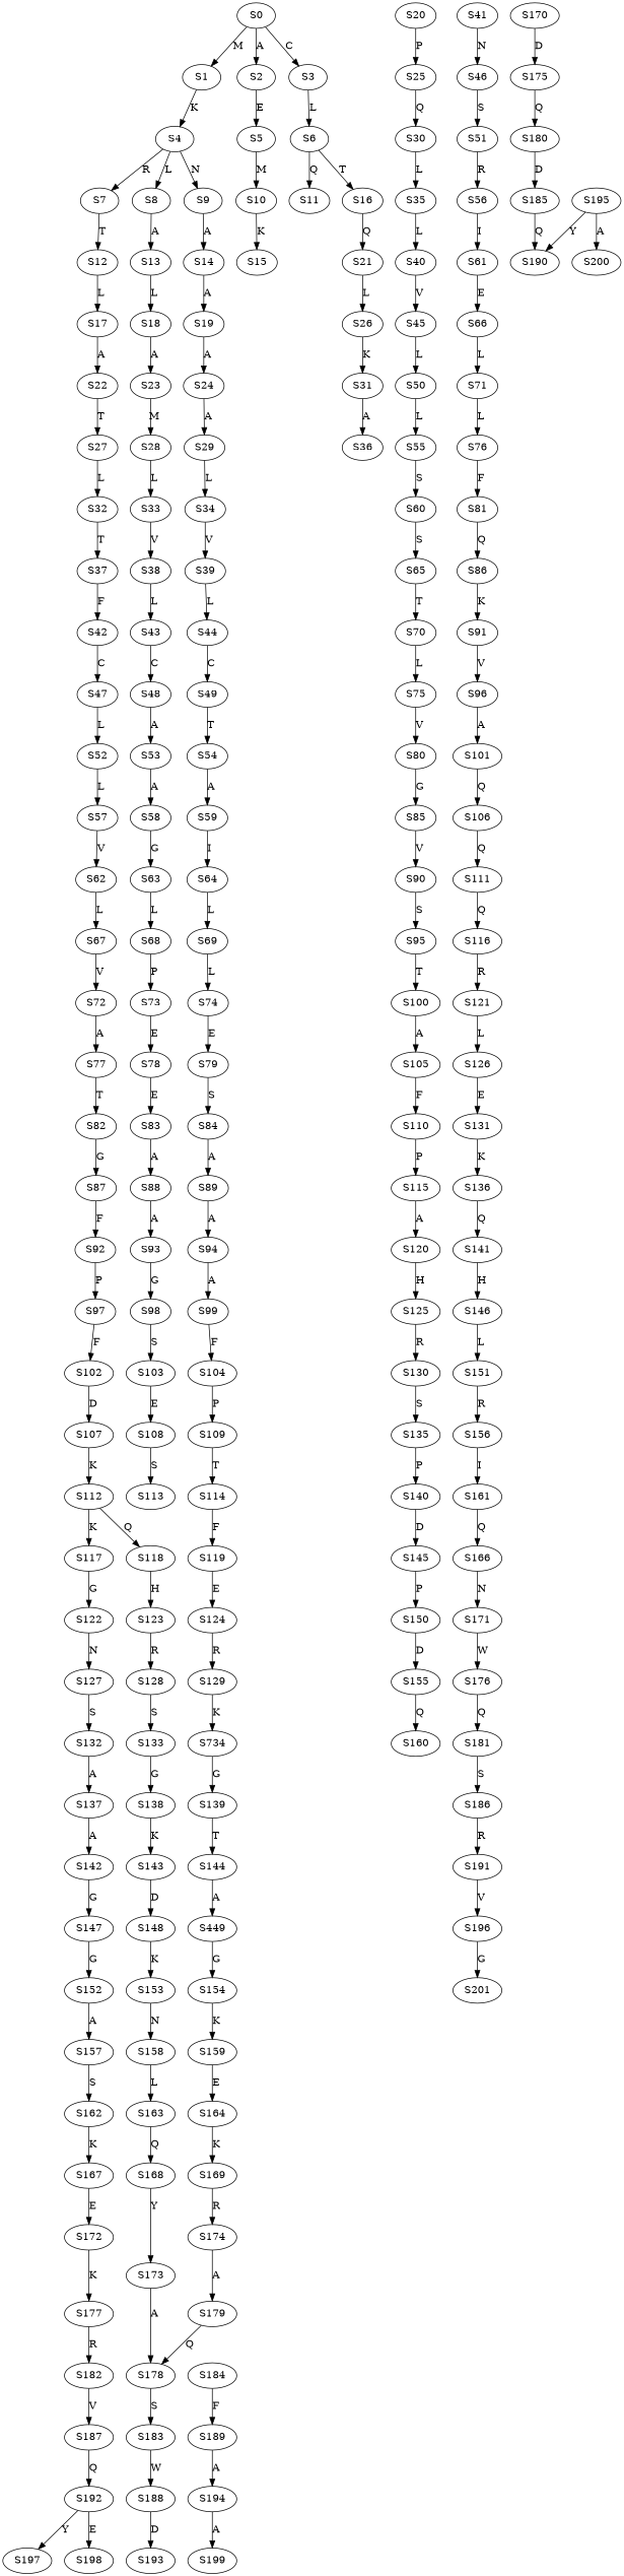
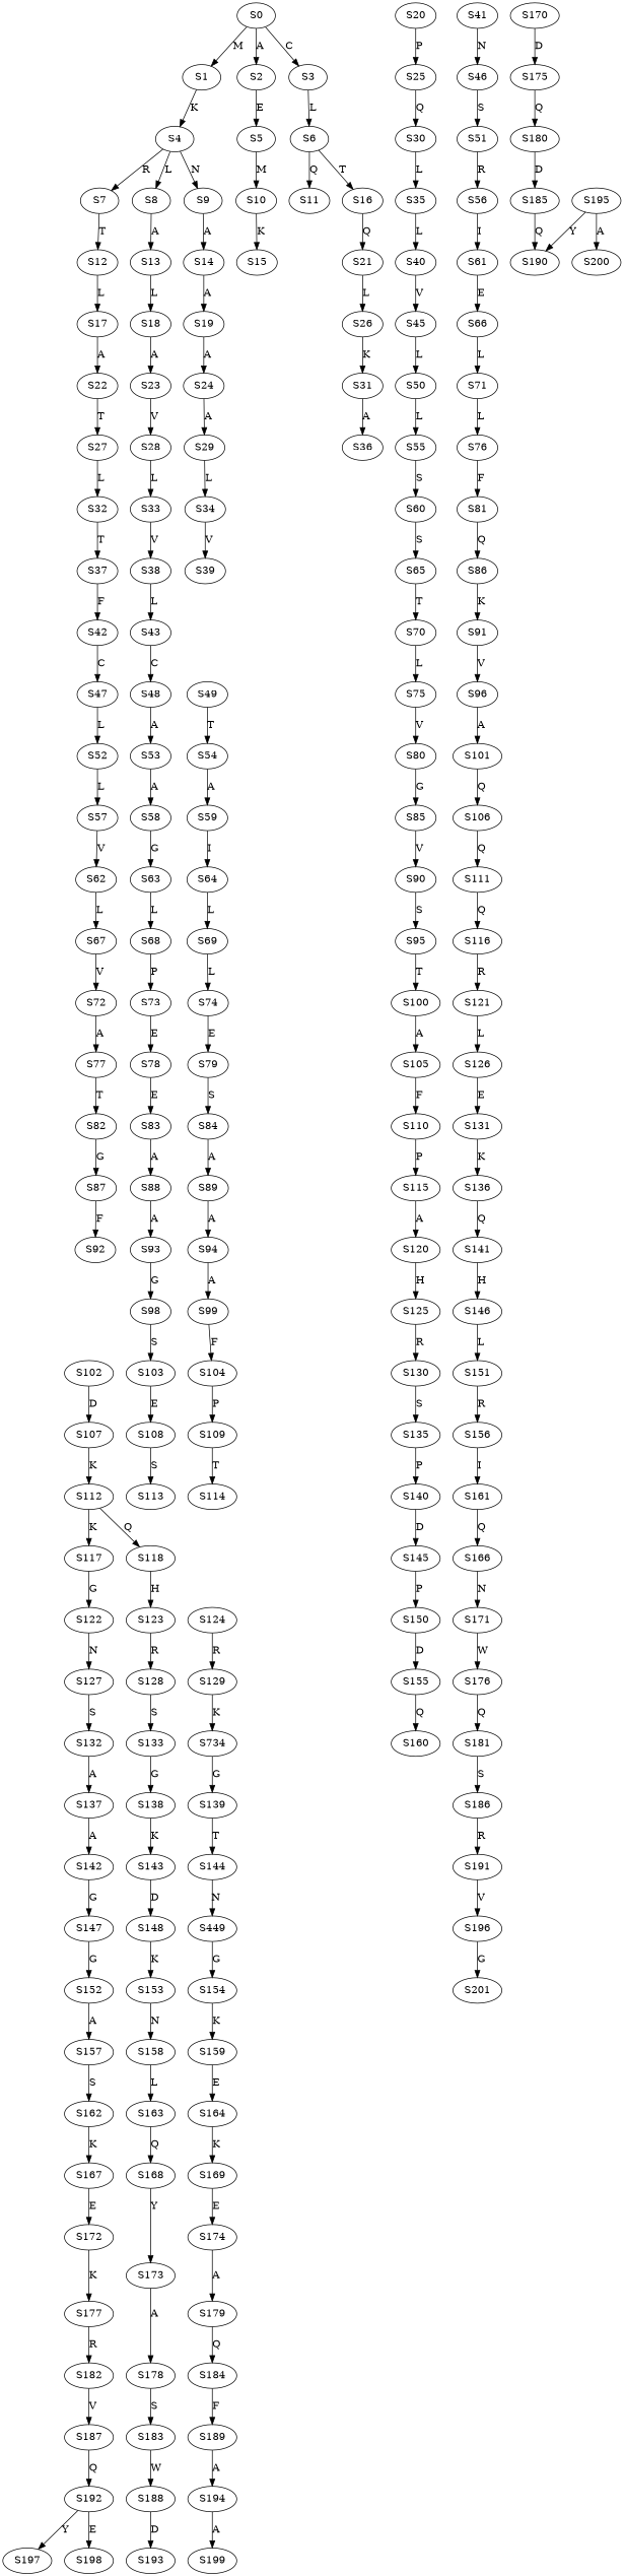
  strict digraph {
    S0
    S1
    S2
    S3
    S4
    S5
    S6
    S7
    S8
    S9
    S10
    S11
    S16
    S12
    S13
    S14
    S15
    S17
    S18
    S19
    S21
    S22
    S23
    S24
    S20
    S25
    S26
    S27
    S28
    S29
    S30
    S31
    S32
    S33
    S34
    S35
    S36
    S37
    S38
    S39
    S40
    S42
    S43
-   S44
    S45
    S41
    S46
    S47
    S48
    S49
    S50
    S51
    S52
    S53
    S54
    S55
    S56
    S57
    S58
    S59
    S60
    S61
    S62
    S63
    S64
    S65
    S66
    S67
    S68
    S69
    S70
    S71
    S72
    S73
    S74
    S75
    S76
    S77
    S78
    S79
    S80
    S81
    S82
    S83
    S84
    S85
    S86
    S87
    S88
    S89
    S90
    S91
    S92
    S93
    S94
    S95
    S96
-   S97
    S98
    S99
    S100
    S101
    S102
    S103
    S104
    S105
    S106
    S107
    S108
    S109
    S110
    S111
    S112
    S113
    S114
    S115
    S116
    S117
    S118
-   S119
    S120
    S121
    S122
    S123
    S124
    S125
    S126
    S127
    S128
    S129
    S130
    S131
    S132
    S133
    n135 [label=S734]
    S135
    S136
    S137
    S138
    S139
    S140
    S141
    S142
    S143
    S144
    S145
    S146
    S147
    S148
    n150 [label=S449]
    S150
    S151
    S152
    S153
    S154
    S155
    S156
    S157
    S158
    S159
    S160
    S161
    S162
    S163
    S164
    S166
    S167
    S168
    S169
    S171
    S172
    S173
    S174
    S170
    S175
    S176
    S177
    S178
    S179
    S180
    S181
    S182
    S183
    S184
    S185
    S186
    S187
    S188
    S189
    S190
    S191
    S192
    S193
    S194
    S196
    S197
    S198
    S199
    S195
    S200
    S201
    S0 -> S1 [label=M]
    S0 -> S2 [label=A]
    S0 -> S3 [label=C]
    S1 -> S4 [label=K]
    S2 -> S5 [label=E]
    S3 -> S6 [label=L]
    S4 -> S7 [label=R]
    S4 -> S8 [label=L]
    S4 -> S9 [label=N]
    S5 -> S10 [label=M]
    S6 -> S11 [label=Q]
    S6 -> S16 [label=T]
    S7 -> S12 [label=T]
    S8 -> S13 [label=A]
    S9 -> S14 [label=A]
    S10 -> S15 [label=K]
    S16 -> S21 [label=Q]
    S12 -> S17 [label=L]
    S13 -> S18 [label=L]
    S14 -> S19 [label=A]
    S17 -> S22 [label=A]
    S18 -> S23 [label=A]
    S19 -> S24 [label=A]
    S21 -> S26 [label=L]
    S22 -> S27 [label=T]
-   S23 -> S28 [label=M]
+   S23 -> S28 [label=V]
    S24 -> S29 [label=A]
    S20 -> S25 [label=P]
    S25 -> S30 [label=Q]
    S26 -> S31 [label=K]
    S27 -> S32 [label=L]
    S28 -> S33 [label=L]
    S29 -> S34 [label=L]
    S30 -> S35 [label=L]
    S31 -> S36 [label=A]
    S32 -> S37 [label=T]
    S33 -> S38 [label=V]
    S34 -> S39 [label=V]
    S35 -> S40 [label=L]
    S37 -> S42 [label=F]
    S38 -> S43 [label=L]
-   S39 -> S44 [label=L]
    S40 -> S45 [label=V]
    S42 -> S47 [label=C]
    S43 -> S48 [label=C]
-   S44 -> S49 [label=C]
    S45 -> S50 [label=L]
    S41 -> S46 [label=N]
    S46 -> S51 [label=S]
    S47 -> S52 [label=L]
    S48 -> S53 [label=A]
    S49 -> S54 [label=T]
    S50 -> S55 [label=L]
    S51 -> S56 [label=R]
    S52 -> S57 [label=L]
    S53 -> S58 [label=A]
    S54 -> S59 [label=A]
    S55 -> S60 [label=S]
    S56 -> S61 [label=I]
    S57 -> S62 [label=V]
    S58 -> S63 [label=G]
    S59 -> S64 [label=I]
    S60 -> S65 [label=S]
    S61 -> S66 [label=E]
    S62 -> S67 [label=L]
    S63 -> S68 [label=L]
    S64 -> S69 [label=L]
    S65 -> S70 [label=T]
    S66 -> S71 [label=L]
    S67 -> S72 [label=V]
    S68 -> S73 [label=P]
    S69 -> S74 [label=L]
    S70 -> S75 [label=L]
    S71 -> S76 [label=L]
    S72 -> S77 [label=A]
    S73 -> S78 [label=E]
    S74 -> S79 [label=E]
    S75 -> S80 [label=V]
    S76 -> S81 [label=F]
    S77 -> S82 [label=T]
    S78 -> S83 [label=E]
    S79 -> S84 [label=S]
    S80 -> S85 [label=G]
    S81 -> S86 [label=Q]
    S82 -> S87 [label=G]
    S83 -> S88 [label=A]
    S84 -> S89 [label=A]
    S85 -> S90 [label=V]
    S86 -> S91 [label=K]
    S87 -> S92 [label=F]
    S88 -> S93 [label=A]
    S89 -> S94 [label=A]
    S90 -> S95 [label=S]
    S91 -> S96 [label=V]
-   S92 -> S97 [label=P]
    S93 -> S98 [label=G]
    S94 -> S99 [label=A]
    S95 -> S100 [label=T]
    S96 -> S101 [label=A]
-   S97 -> S102 [label=F]
    S98 -> S103 [label=S]
    S99 -> S104 [label=F]
    S100 -> S105 [label=A]
    S101 -> S106 [label=Q]
    S102 -> S107 [label=D]
    S103 -> S108 [label=E]
    S104 -> S109 [label=P]
    S105 -> S110 [label=F]
    S106 -> S111 [label=Q]
    S107 -> S112 [label=K]
    S108 -> S113 [label=S]
    S109 -> S114 [label=T]
    S110 -> S115 [label=P]
    S111 -> S116 [label=Q]
    S112 -> S117 [label=K]
    S112 -> S118 [label=Q]
-   S114 -> S119 [label=F]
    S115 -> S120 [label=A]
    S116 -> S121 [label=R]
    S117 -> S122 [label=G]
    S118 -> S123 [label=H]
-   S119 -> S124 [label=E]
    S120 -> S125 [label=H]
    S121 -> S126 [label=L]
    S122 -> S127 [label=N]
    S123 -> S128 [label=R]
    S124 -> S129 [label=R]
    S125 -> S130 [label=R]
    S126 -> S131 [label=E]
    S127 -> S132 [label=S]
    S128 -> S133 [label=S]
    S129 -> n135 [label=K]
    S130 -> S135 [label=S]
    S131 -> S136 [label=K]
    S132 -> S137 [label=A]
    S133 -> S138 [label=G]
    n135 -> S139 [label=G]
    S135 -> S140 [label=P]
    S136 -> S141 [label=Q]
    S137 -> S142 [label=A]
    S138 -> S143 [label=K]
    S139 -> S144 [label=T]
    S140 -> S145 [label=D]
    S141 -> S146 [label=H]
    S142 -> S147 [label=G]
    S143 -> S148 [label=D]
-   S144 -> n150 [label=A]
+   S144 -> n150 [label=N]
    S145 -> S150 [label=P]
    S146 -> S151 [label=L]
    S147 -> S152 [label=G]
    S148 -> S153 [label=K]
    n150 -> S154 [label=G]
    S150 -> S155 [label=D]
    S151 -> S156 [label=R]
    S152 -> S157 [label=A]
    S153 -> S158 [label=N]
    S154 -> S159 [label=K]
    S155 -> S160 [label=Q]
    S156 -> S161 [label=I]
    S157 -> S162 [label=S]
    S158 -> S163 [label=L]
    S159 -> S164 [label=E]
    S161 -> S166 [label=Q]
    S162 -> S167 [label=K]
    S163 -> S168 [label=Q]
    S164 -> S169 [label=K]
    S166 -> S171 [label=N]
    S167 -> S172 [label=E]
    S168 -> S173 [label=Y]
-   S169 -> S174 [label=R]
+   S169 -> S174 [label=E]
    S171 -> S176 [label=W]
    S172 -> S177 [label=K]
    S173 -> S178 [label=A]
    S174 -> S179 [label=A]
    S170 -> S175 [label=D]
    S175 -> S180 [label=Q]
    S176 -> S181 [label=Q]
    S177 -> S182 [label=R]
    S178 -> S183 [label=S]
-   S179 -> S178 [label=Q]
+   S179 -> S184 [label=Q]
    S180 -> S185 [label=D]
    S181 -> S186 [label=S]
    S182 -> S187 [label=V]
    S183 -> S188 [label=W]
    S184 -> S189 [label=F]
    S185 -> S190 [label=Q]
    S186 -> S191 [label=R]
    S187 -> S192 [label=Q]
    S188 -> S193 [label=D]
    S189 -> S194 [label=A]
    S191 -> S196 [label=V]
    S192 -> S197 [label=Y]
    S192 -> S198 [label=E]
    S194 -> S199 [label=A]
    S196 -> S201 [label=G]
    S195 -> S190 [label=Y]
    S195 -> S200 [label=A]
  }
